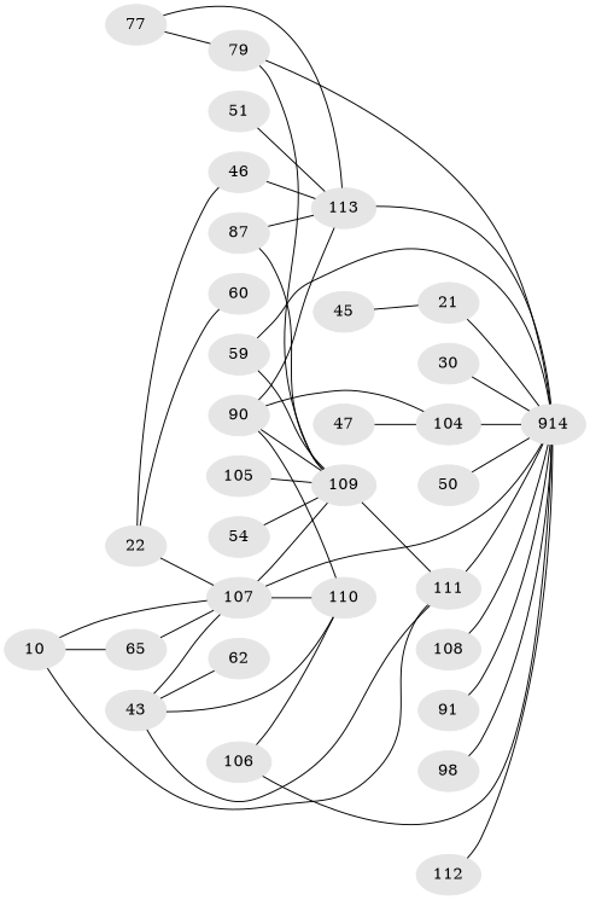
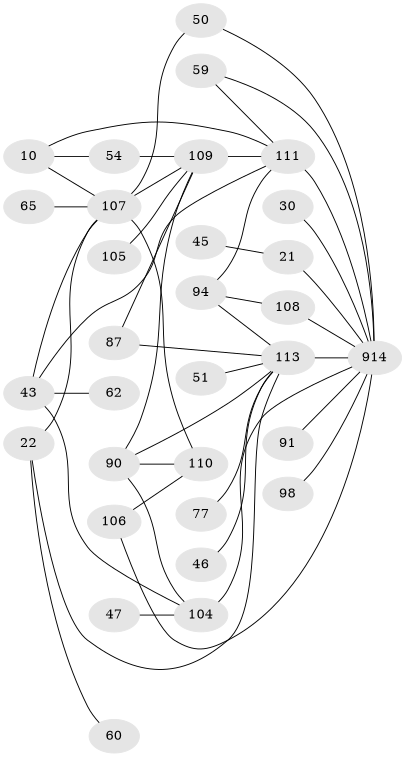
  graph {
    rankdir=LR
    node [color=gray90 style=filled]
    54 [super="+14"]
    109 [super="+49+52+93+107"]
    10
    n4 [label=107 super="+97+84+25+75"]
    111 [super="+3+39"]
    n6 [label=914 super="+99+82+57+101"]
    110 [super="+27"]
    21
    22 [super="+9"]
    46
    n11 [label=60]
    113 [super="+42+58+95"]
    30
    43 [super="+18"]
    n15 [label=62 super="+73+85"]
    104 [super="+7+6"]
    45 [super="+40"]
    47
    51
    n20 [label=50]
    59
    65
-   79 [super="+74"]
    77
    87
    90 [super="+89"]
    108 [super="+34"]
    91 [super="+48"]
+   94 [super="+81"]
    98
    105
    106
-   112
    54 -- 109
    109 -- 111 [weight=3]
-   10 -- 65 [weight=2]
+   10 -- 54 [weight=2]
    10 -- n4
    10 -- 111 [weight=2]
    n4 -- 109
-   n4 -- n6 [weight=3]
+   n4 -- n20 [weight=3]
    n4 -- 110 [weight=3]
    111 -- n6 [weight=2]
    21 -- n6
    22 -- n4 [weight=3]
-   22 -- 46
+   22 -- 113
    22 -- n11
    46 -- 113
    113 -- n6 [weight=6]
    30 -- n6
    43 -- n4
    43 -- 111
    43 -- n15 [weight=2]
-   43 -- 110 [weight=2]
+   43 -- 104 [weight=2]
    104 -- n6 [weight=3]
    45 -- 21
    47 -- 104
    51 -- 113
    n20 -- n6
-   59 -- 109
+   59 -- 111
    59 -- n6
    65 -- n4
-   79 -- 109 [weight=3]
-   79 -- n6
    77 -- 113
-   77 -- 79
    87 -- 109
    87 -- 113 [weight=3]
    90 -- 109
    90 -- 110
    90 -- 113
    90 -- 104 [weight=2]
    108 -- n6
    91 -- n6
+   94 -- 111
+   94 -- 113
+   94 -- 108
    98 -- n6
    105 -- 109
    106 -- n6
    106 -- 110
-   112 -- n6
  }
